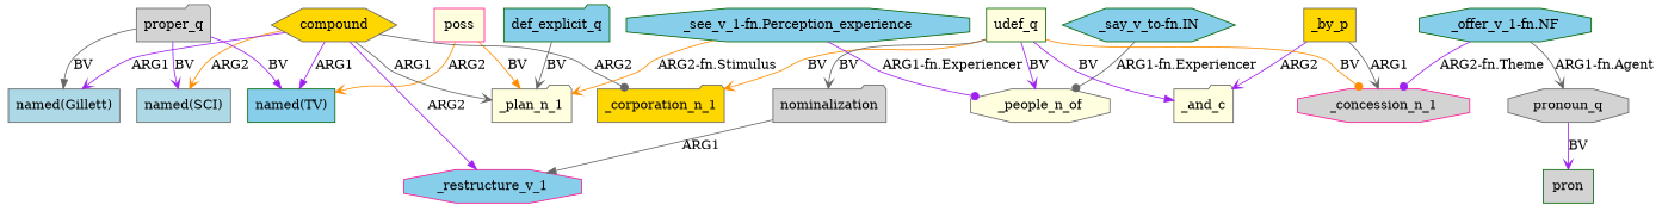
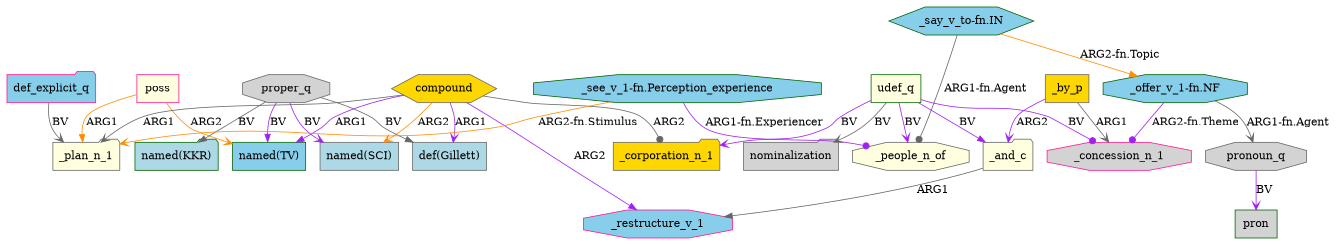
  digraph {
    node [color=gray40 fillcolor=skyblue shape=box style=filled]
    edge [arrowhead=vee color=purple]
    poss [color=deeppink fillcolor=lightyellow]
    _plan_n_1 [fillcolor=lightyellow shape=folder]
    "named(TV)" [color=darkgreen]
-   def_explicit_q [color=darkgreen shape=folder]
+   def_explicit_q [color=deeppink shape=folder]
    "_offer_v_1-fn.NF" [color=darkgreen shape=octagon]
    _concession_n_1 [color=deeppink fillcolor=lightgrey shape=octagon]
    pronoun_q [fillcolor=lightgrey shape=octagon]
    pron [color=darkgreen fillcolor=lightgrey]
    compound [fillcolor=gold shape=hexagon]
    _corporation_n_1 [fillcolor=gold shape=folder]
    "named(SCI)" [fillcolor=lightblue]
-   "named(Gillett)" [fillcolor=lightblue]
+   "named(Gillett)" [fillcolor=lightblue label="def(Gillett)"]
    _restructure_v_1 [color=deeppink shape=octagon]
    nominalization [fillcolor=lightgrey shape=folder]
-   proper_q [fillcolor=lightgrey shape=folder]
+   proper_q [fillcolor=lightgrey shape=octagon]
+   "named(KKR)" [color=darkgreen fillcolor=lightblue shape=folder]
    "_say_v_to-fn.IN" [color=darkgreen shape=hexagon]
    _people_n_of [fillcolor=lightyellow shape=octagon]
    _by_p [fillcolor=gold]
    _and_c [fillcolor=lightyellow shape=folder]
    udef_q [color=darkgreen fillcolor=lightyellow]
    "_see_v_1-fn.Perception_experience" [color=darkgreen shape=octagon]
-   poss -> _plan_n_1 [arrowhead=normal color=darkorange label=BV]
+   poss -> _plan_n_1 [arrowhead=normal color=darkorange label=ARG1]
    poss -> "named(TV)" [color=darkorange label=ARG2]
    def_explicit_q -> _plan_n_1 [color=gray40 label=BV]
    "_offer_v_1-fn.NF" -> _concession_n_1 [arrowhead=dot label="ARG2-fn.Theme"]
    "_offer_v_1-fn.NF" -> pronoun_q [color=gray40 label="ARG1-fn.Agent"]
    pronoun_q -> pron [label=BV]
    compound -> _plan_n_1 [color=gray40 label=ARG1]
    compound -> "named(TV)" [arrowhead=normal label=ARG1]
    compound -> _corporation_n_1 [arrowhead=dot color=gray40 label=ARG2]
    compound -> "named(SCI)" [color=darkorange label=ARG2]
    compound -> "named(Gillett)" [label=ARG1]
    compound -> _restructure_v_1 [arrowhead=normal label=ARG2]
-   nominalization -> _restructure_v_1 [arrowhead=normal color=gray40 label=ARG1]
+   _and_c -> _restructure_v_1 [arrowhead=normal color=gray40 label=ARG1]
    proper_q -> "named(TV)" [arrowhead=normal label=BV]
    proper_q -> "named(SCI)" [label=BV]
    proper_q -> "named(Gillett)" [arrowhead=normal color=gray40 label=BV]
-   "_say_v_to-fn.IN" -> _people_n_of [arrowhead=dot color=gray40 label="ARG1-fn.Experiencer"]
+   proper_q -> "named(KKR)" [arrowhead=normal color=gray40 label=BV]
+   "_say_v_to-fn.IN" -> "_offer_v_1-fn.NF" [arrowhead=normal color=darkorange label="ARG2-fn.Topic"]
+   "_say_v_to-fn.IN" -> _people_n_of [arrowhead=dot color=gray40 label="ARG1-fn.Agent"]
    _by_p -> _concession_n_1 [color=gray40 label=ARG1]
    _by_p -> _and_c [label=ARG2]
-   udef_q -> _concession_n_1 [arrowhead=dot color=darkorange label=BV]
-   udef_q -> _corporation_n_1 [color=darkorange label=BV]
+   udef_q -> _concession_n_1 [arrowhead=dot label=BV]
+   udef_q -> _corporation_n_1 [label=BV]
    udef_q -> nominalization [color=gray40 label=BV]
    udef_q -> _people_n_of [label=BV]
    udef_q -> _and_c [arrowhead=normal label=BV]
    "_see_v_1-fn.Perception_experience" -> _plan_n_1 [color=darkorange label="ARG2-fn.Stimulus"]
    "_see_v_1-fn.Perception_experience" -> _people_n_of [arrowhead=dot label="ARG1-fn.Experiencer"]
  }
